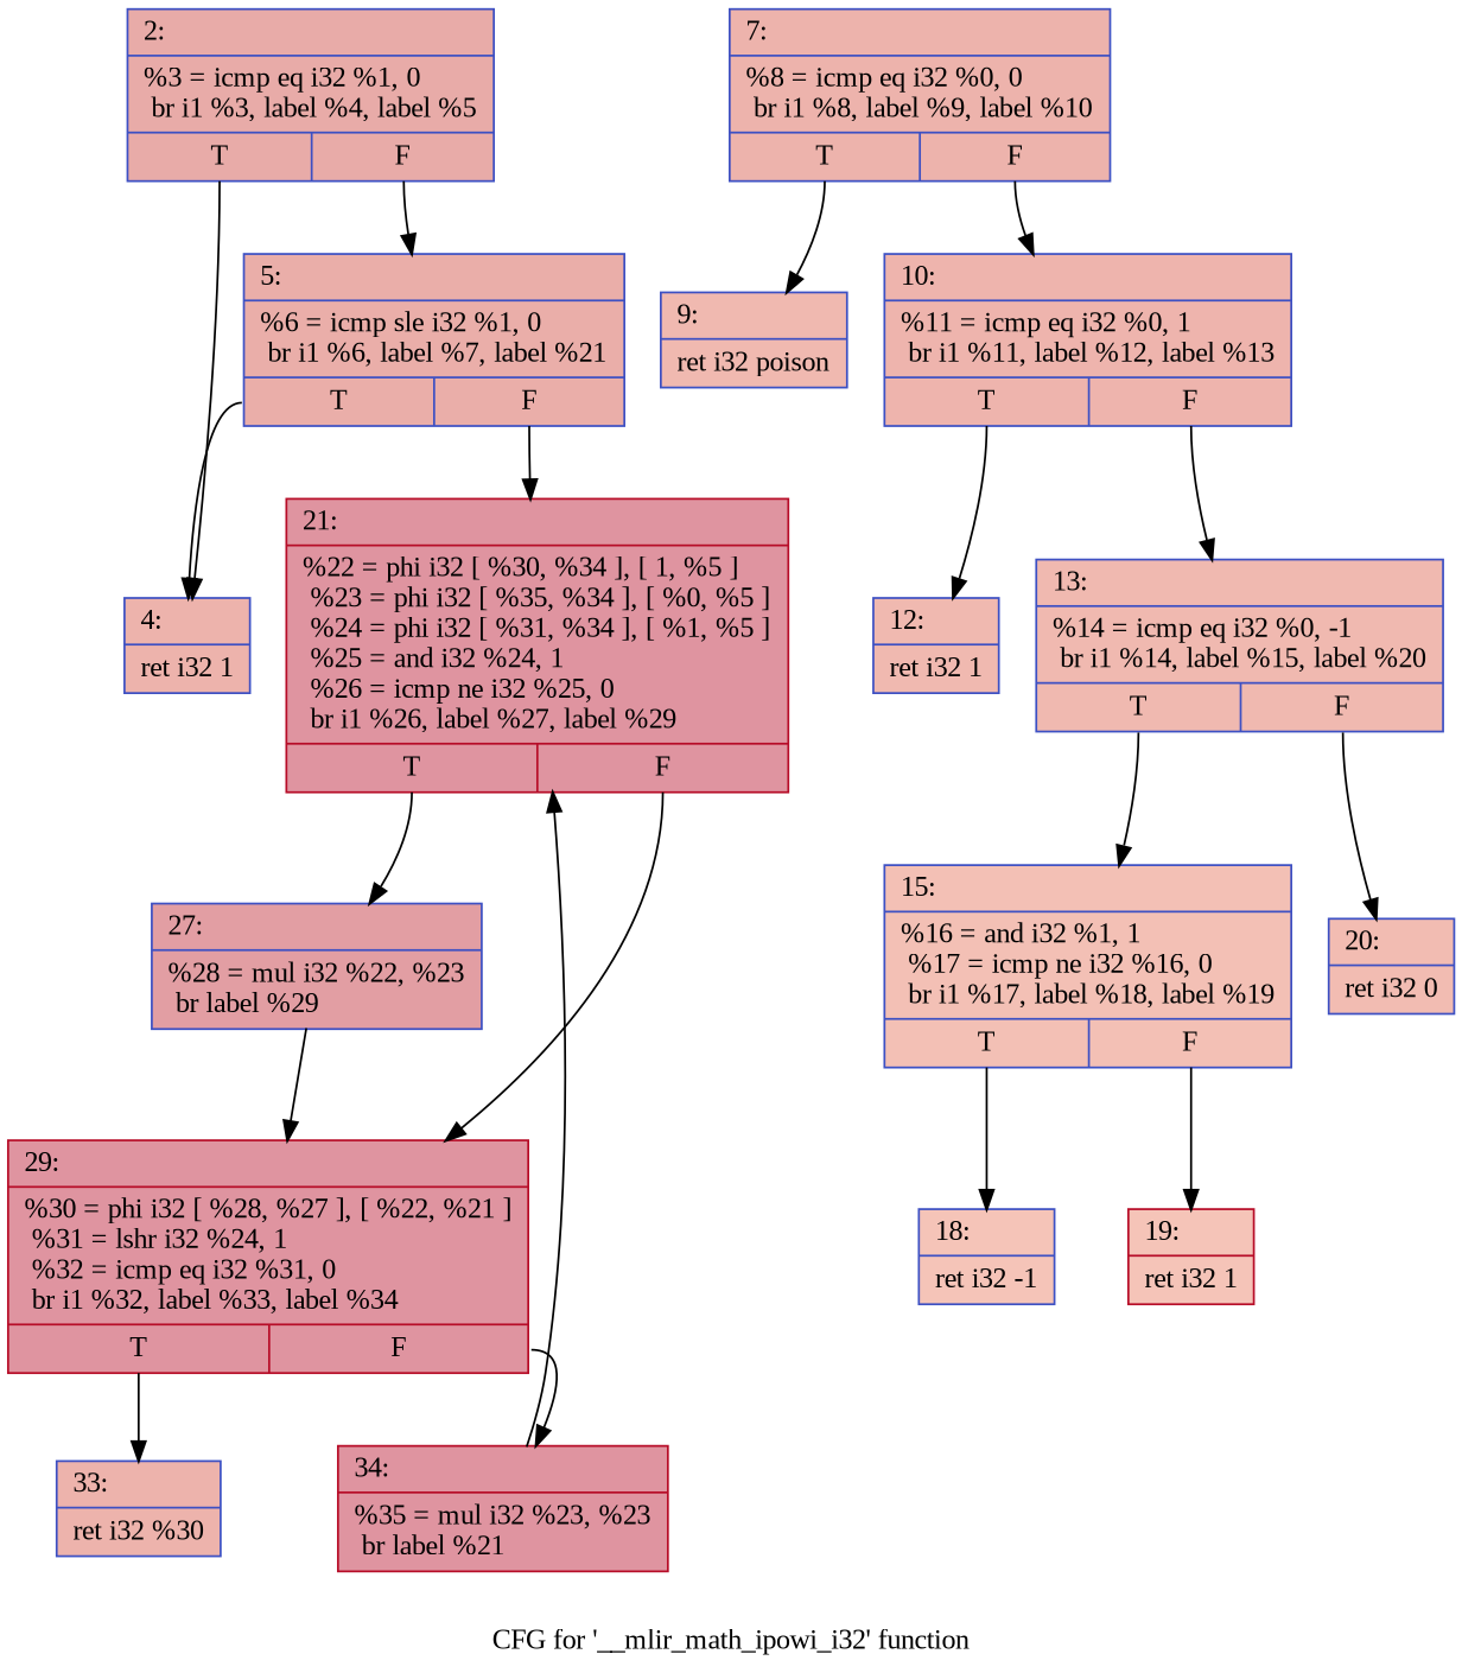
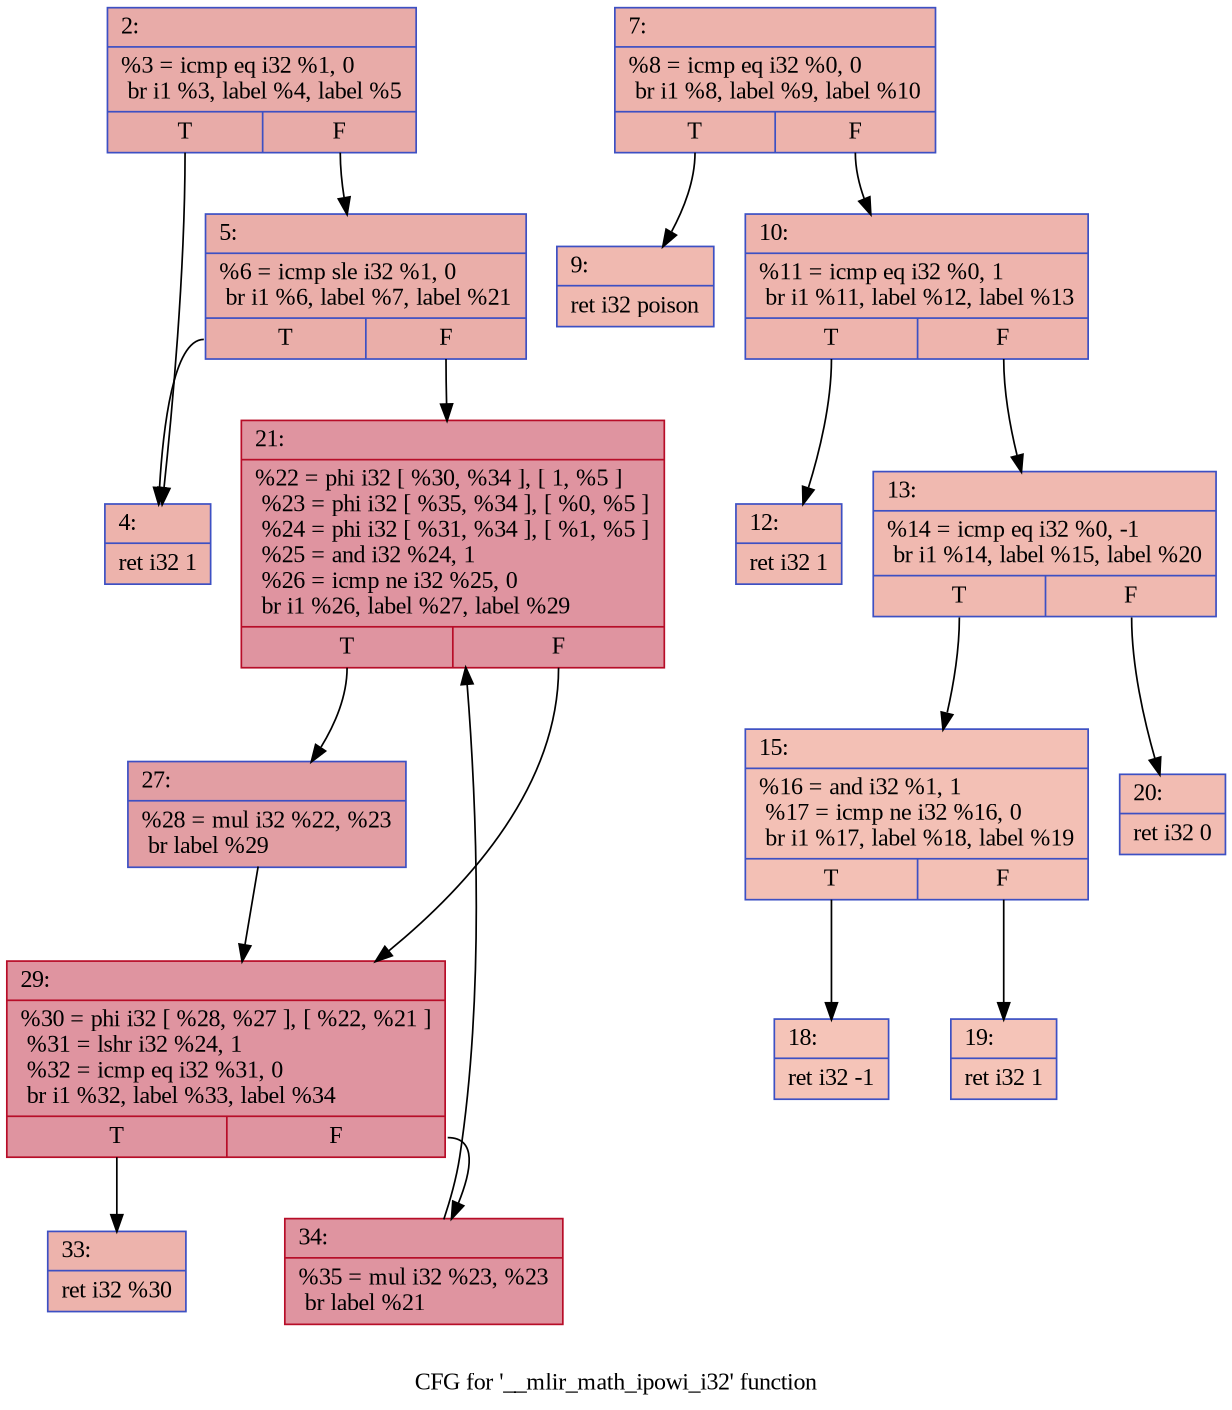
  digraph {
    fontname="Liberation Serif"
    label="CFG for '__mlir_math_ipowi_i32' function"
    node [color="#3d50c3ff" fillcolor="#d6524470" fontname="Liberation Serif" shape=record style=filled]
    edge [fontname="Liberation Serif" tailport=s0]
    n1 [fillcolor="#cc403a70" label="{2:\l|  %3 = icmp eq i32 %1, 0\l  br i1 %3, label %4, label %5\l|{<s0>T|<s1>F}}"]
    n2 [label="{4:\l|  ret i32 1\l}"]
    n3 [fillcolor="#d0473d70" label="{5:\l|  %6 = icmp sle i32 %1, 0\l  br i1 %6, label %7, label %21\l|{<s0>T|<s1>F}}"]
    n4 [color="#b70d28ff" fillcolor="#b70d2870" label="{21:\l|  %22 = phi i32 [ %30, %34 ], [ 1, %5 ]\l  %23 = phi i32 [ %35, %34 ], [ %0, %5 ]\l  %24 = phi i32 [ %31, %34 ], [ %1, %5 ]\l  %25 = and i32 %24, 1\l  %26 = icmp ne i32 %25, 0\l  br i1 %26, label %27, label %29\l|{<s0>T|<s1>F}}"]
    n5 [label="{7:\l|  %8 = icmp eq i32 %0, 0\l  br i1 %8, label %9, label %10\l|{<s0>T|<s1>F}}"]
    n6 [fillcolor="#de614d70" label="{9:\l|  ret i32 poison\l}"]
    n7 [fillcolor="#d8564670" label="{10:\l|  %11 = icmp eq i32 %0, 1\l  br i1 %11, label %12, label %13\l|{<s0>T|<s1>F}}"]
    n8 [fillcolor="#be242e70" label="{27:\l|  %28 = mul i32 %22, %23\l  br label %29\l}"]
    n9 [color="#b70d28ff" fillcolor="#b70d2870" label="{29:\l|  %30 = phi i32 [ %28, %27 ], [ %22, %21 ]\l  %31 = lshr i32 %24, 1\l  %32 = icmp eq i32 %31, 0\l  br i1 %32, label %33, label %34\l|{<s0>T|<s1>F}}"]
    n10 [fillcolor="#de614d70" label="{12:\l|  ret i32 1\l}"]
    n11 [fillcolor="#de614d70" label="{13:\l|  %14 = icmp eq i32 %0, -1\l  br i1 %14, label %15, label %20\l|{<s0>T|<s1>F}}"]
    n12 [label="{33:\l|  ret i32 %30\l}"]
    n13 [color="#b70d28ff" fillcolor="#b70d2870" label="{34:\l|  %35 = mul i32 %23, %23\l  br label %21\l}"]
    n14 [fillcolor="#e5705870" label="{15:\l|  %16 = and i32 %1, 1\l  %17 = icmp ne i32 %16, 0\l  br i1 %17, label %18, label %19\l|{<s0>T|<s1>F}}"]
    n15 [fillcolor="#e1675170" label="{20:\l|  ret i32 0\l}"]
    n16 [fillcolor="#e97a5f70" label="{18:\l|  ret i32 -1\l}"]
-   n17 [color="#b70d28ff" fillcolor="#e97a5f70" label="{19:\l|  ret i32 1\l}"]
+   n17 [fillcolor="#e97a5f70" label="{19:\l|  ret i32 1\l}"]
    n1 -> n2
    n1 -> n3 [tailport=s1]
    n3 -> n2
    n3 -> n4 [tailport=s1]
    n4 -> n8
    n4 -> n9 [tailport=s1]
    n5 -> n6
    n5 -> n7 [tailport=s1]
    n7 -> n10
    n7 -> n11 [tailport=s1]
    n8 -> n9
    n9 -> n12
    n9 -> n13 [tailport=s1]
    n11 -> n14
    n11 -> n15 [tailport=s1]
    n13 -> n4
    n14 -> n16
    n14 -> n17 [tailport=s1]
  }
